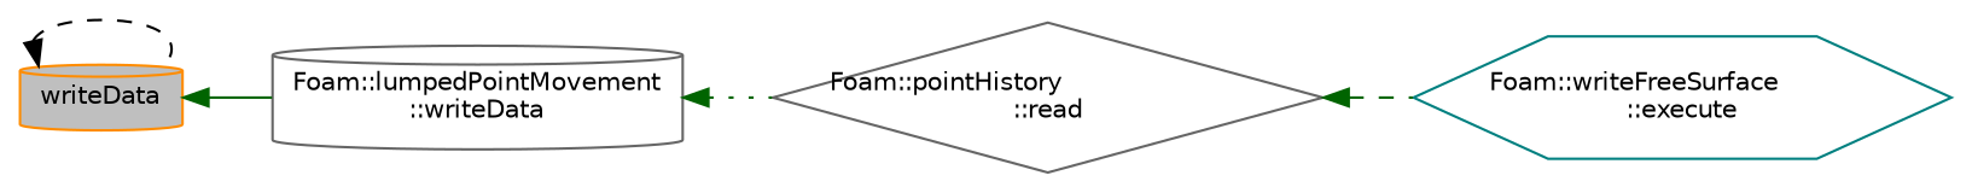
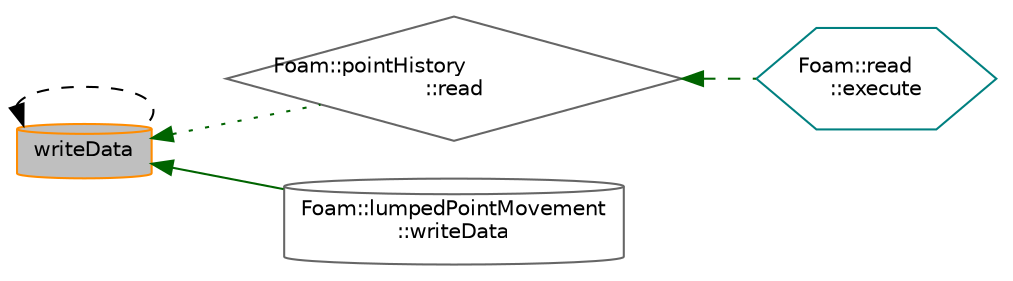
  digraph {
    rankdir=LR
    node [color=gray40 fontname=Helvetica fontsize=10 shape=cylinder]
    edge [color=darkgreen dir=back fontname=Helvetica fontsize=10 labelfontname=Helvetica labelfontsize=10 style=dashed]
    n1 [color=darkorange fillcolor=grey75 fontcolor=black height=0.2 label=writeData style=filled width=0.4]
    n2 [height=0.2 label="Foam::pointHistory\l::read" shape=diamond width=0.4]
    n3 [height=0.2 label="Foam::lumpedPointMovement\l::writeData" width=0.4]
-   n4 [color=teal height=0.2 label="Foam::writeFreeSurface\l::execute" shape=hexagon width=0.4]
+   n4 [color=teal height=0.2 label="Foam::read\l::execute" shape=hexagon width=0.4]
    n1 -> n1 [color=black]
-   n3 -> n2 [style=dotted]
+   n1 -> n2 [style=dotted]
    n1 -> n3 [style=solid]
    n2 -> n4
  }
